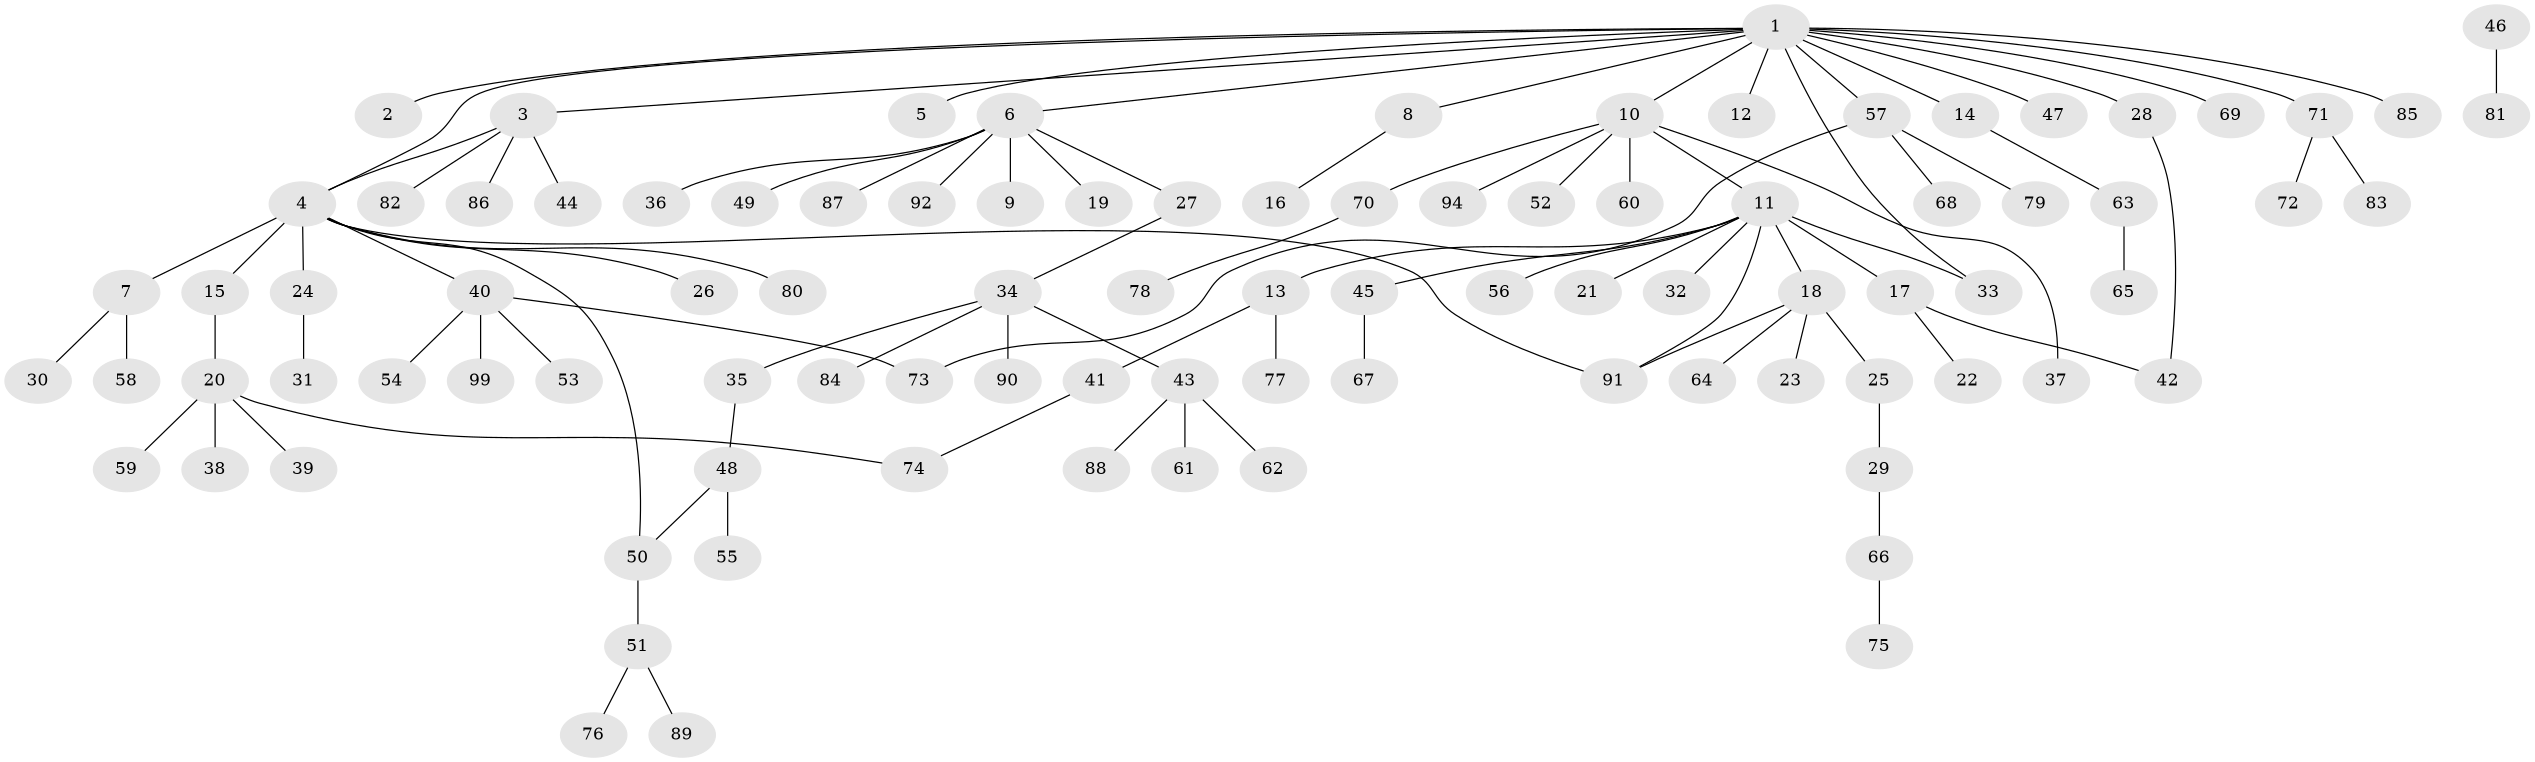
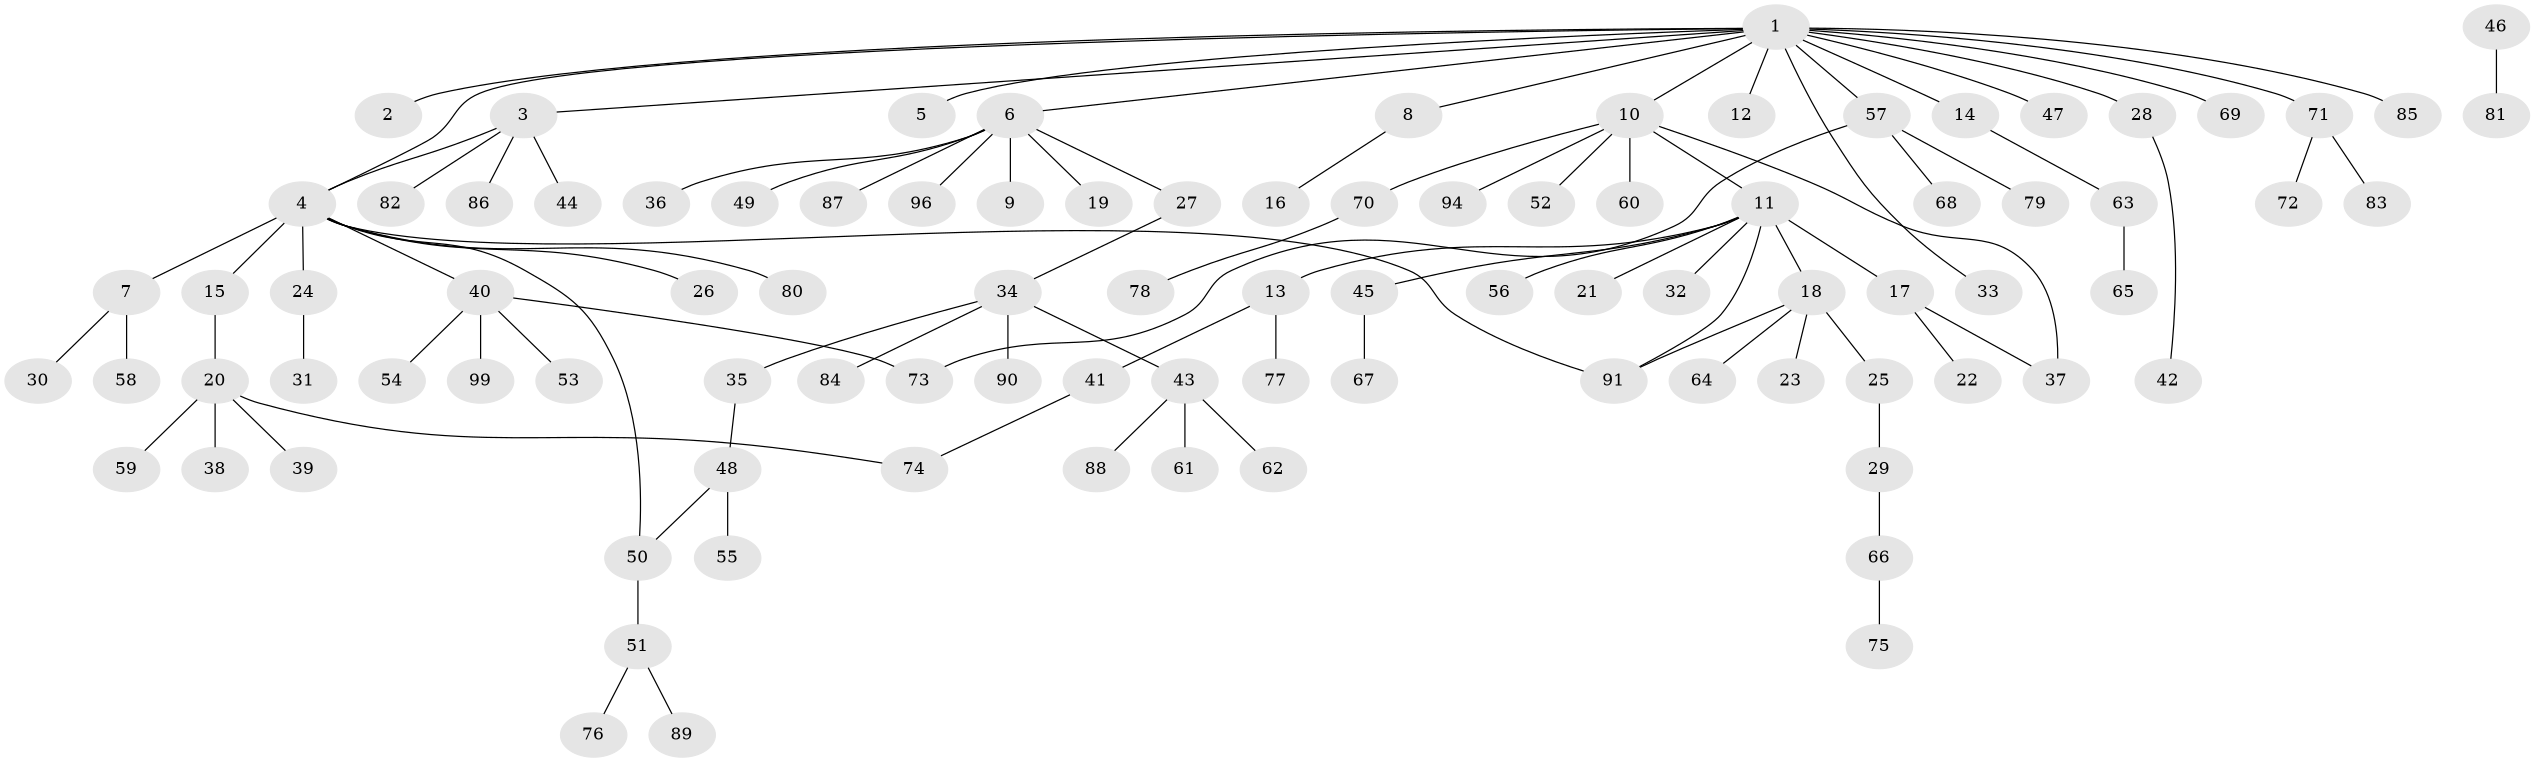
  graph {
    node [color=gray90 style=filled]
    1
    2
    3
    4
    5
    6
    8
    10
    12
    14
    28
    33
    47
    57
    69
    71
    85
    44
    82
    86
    7
    15
    24
    26
    40
    50
    80
    91
    9
    19
    27
    36
    49
    87
-   92
+   92 [label=96]
    16
    11
    37
    52
    60
    70
    94
    63
    42
    73
    68
    79
    72
    83
    46
    81
    30
    58
    20
    31
    53
    54
    n58 [label=99]
    51
    34
    13
    17
    18
    21
    32
    45
    56
    78
    41
    77
    22
    23
    25
    64
    67
    74
    65
    38
    39
    59
    29
    66
    35
    43
    84
    90
    75
    48
    61
    62
    88
    55
    76
    89
    1 -- 2
    1 -- 3
    1 -- 4
    1 -- 5
    1 -- 6
    1 -- 8
    1 -- 10
    1 -- 12
    1 -- 14
    1 -- 28
    1 -- 33
    1 -- 47
    1 -- 57
    1 -- 69
    1 -- 71
    1 -- 85
    3 -- 4
    3 -- 44
    3 -- 82
    3 -- 86
    4 -- 7
    4 -- 15
    4 -- 24
    4 -- 26
    4 -- 40
    4 -- 50
    4 -- 80
    4 -- 91
    6 -- 9
    6 -- 19
    6 -- 27
    6 -- 36
    6 -- 49
    6 -- 87
    6 -- 92
    8 -- 16
    10 -- 11
    10 -- 37
    10 -- 52
    10 -- 60
    10 -- 70
    10 -- 94
    14 -- 63
    28 -- 42
    57 -- 73
    57 -- 68
    57 -- 79
    71 -- 72
    71 -- 83
    7 -- 30
    7 -- 58
    15 -- 20
    24 -- 31
    40 -- 73
    40 -- 53
    40 -- 54
    40 -- n58
    50 -- 51
    27 -- 34
-   11 -- 33
    11 -- 91
    11 -- 13
    11 -- 17
    11 -- 18
    11 -- 21
    11 -- 32
    11 -- 45
    11 -- 56
    70 -- 78
    63 -- 65
    46 -- 81
    20 -- 74
    20 -- 38
    20 -- 39
    20 -- 59
    51 -- 76
    51 -- 89
    34 -- 35
    34 -- 43
    34 -- 84
    34 -- 90
    13 -- 41
    13 -- 77
-   17 -- 42
+   17 -- 37
    17 -- 22
    18 -- 91
    18 -- 23
    18 -- 25
    18 -- 64
    45 -- 67
    41 -- 74
    25 -- 29
    29 -- 66
    66 -- 75
    35 -- 48
    43 -- 61
    43 -- 62
    43 -- 88
    48 -- 50
    48 -- 55
  }
